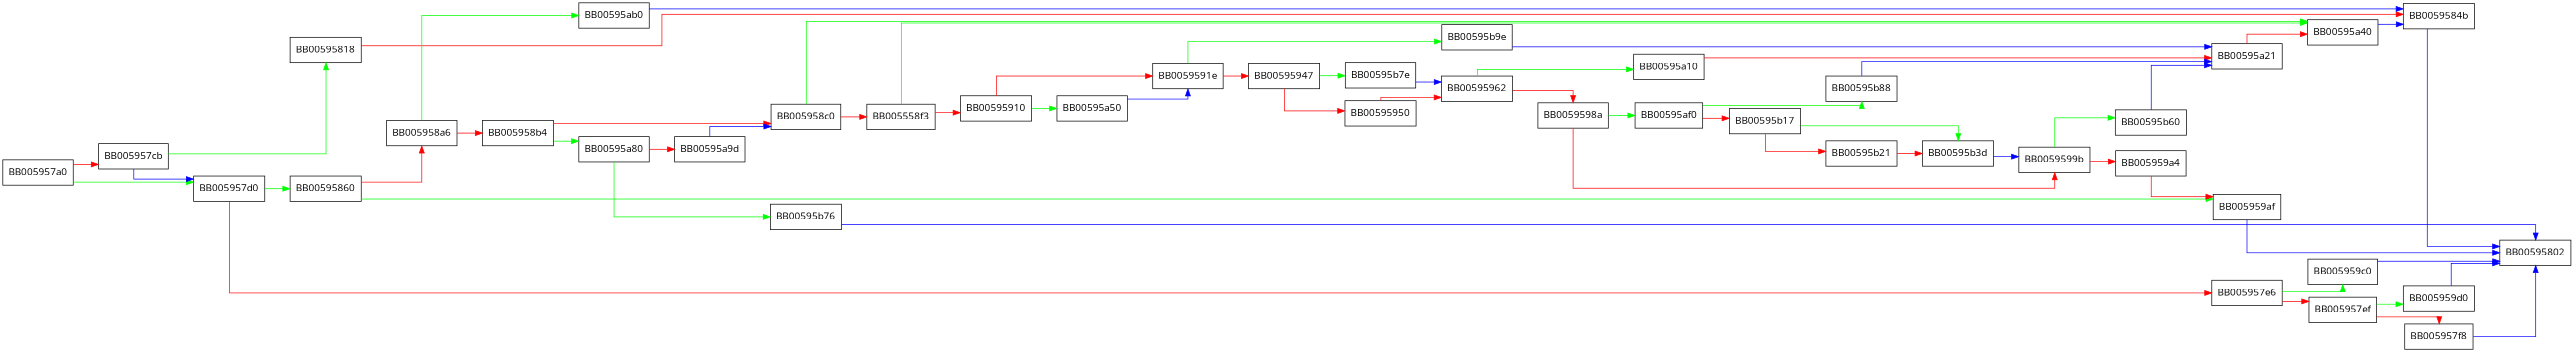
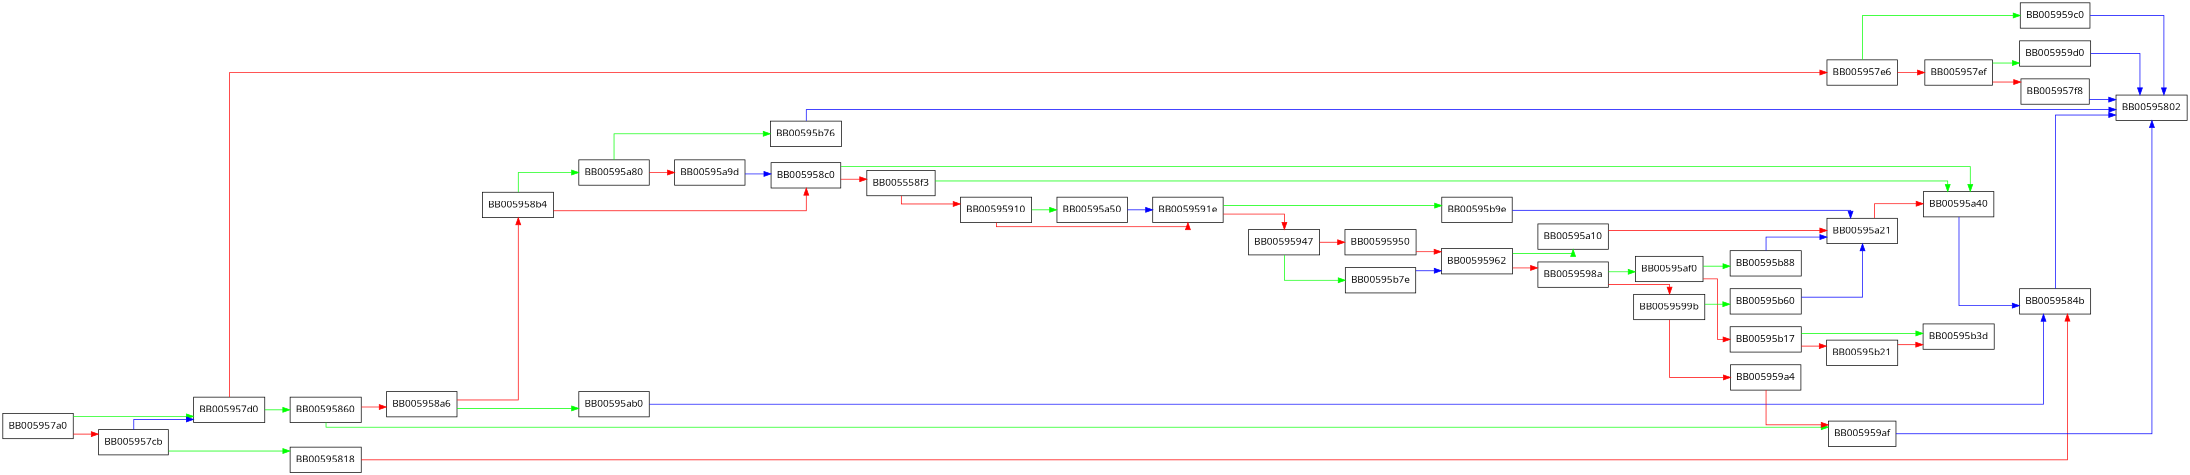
  digraph {
    fontname="Open Sans"
    rankdir=LR
    splines=ortho
    node [fontname="Open Sans" shape=box]
    edge [color=red fontname="Open Sans"]
    BB005957a0
    BB005957d0
    BB005957cb
    BB00595860
    BB005957e6
    BB00595818
    BB005959af
    BB005958a6
    BB005959c0
    BB005957ef
    BB0059584b
    BB00595802
    BB00595ab0
    BB005958b4
    BB005959d0
    BB005957f8
    BB00595a80
    BB005958c0
    BB00595b76
    BB00595a9d
    BB00595a40
    n22 [label=BB005558f3]
    BB00595910
    BB00595a50
    BB0059591e
    BB00595b9e
    BB00595947
    BB00595a21
    BB00595b7e
    BB00595950
    BB00595962
    BB00595a10
    BB0059598a
    BB00595af0
    BB0059599b
    BB00595b88
    BB00595b17
    BB00595b60
    BB005959a4
    BB00595b3d
    BB00595b21
    BB005957a0 -> BB005957d0 [color=green]
    BB005957a0 -> BB005957cb
    BB005957d0 -> BB00595860 [color=green]
    BB005957d0 -> BB005957e6
    BB005957cb -> BB005957d0 [color=blue]
    BB005957cb -> BB00595818 [color=green]
    BB00595860 -> BB005959af [color=green]
    BB00595860 -> BB005958a6
    BB005957e6 -> BB005959c0 [color=green]
    BB005957e6 -> BB005957ef
    BB00595818 -> BB0059584b
    BB005959af -> BB00595802 [color=blue]
    BB005958a6 -> BB00595ab0 [color=green]
    BB005958a6 -> BB005958b4
    BB005959c0 -> BB00595802 [color=blue]
    BB005957ef -> BB005959d0 [color=green]
    BB005957ef -> BB005957f8
    BB0059584b -> BB00595802 [color=blue]
    BB00595ab0 -> BB0059584b [color=blue]
    BB005958b4 -> BB00595a80 [color=green]
    BB005958b4 -> BB005958c0
    BB005959d0 -> BB00595802 [color=blue]
    BB005957f8 -> BB00595802 [color=blue]
    BB00595a80 -> BB00595b76 [color=green]
    BB00595a80 -> BB00595a9d
    BB005958c0 -> BB00595a40 [color=green]
    BB005958c0 -> n22
    BB00595b76 -> BB00595802 [color=blue]
    BB00595a9d -> BB005958c0 [color=blue]
    BB00595a40 -> BB0059584b [color=blue]
    n22 -> BB00595a40 [color=green]
    n22 -> BB00595910
    BB00595910 -> BB00595a50 [color=green]
    BB00595910 -> BB0059591e
    BB00595a50 -> BB0059591e [color=blue]
    BB0059591e -> BB00595b9e [color=green]
    BB0059591e -> BB00595947
    BB00595b9e -> BB00595a21 [color=blue]
    BB00595947 -> BB00595b7e [color=green]
    BB00595947 -> BB00595950
    BB00595a21 -> BB00595a40
    BB00595b7e -> BB00595962 [color=blue]
    BB00595950 -> BB00595962
    BB00595962 -> BB00595a10 [color=green]
    BB00595962 -> BB0059598a
    BB00595a10 -> BB00595a21
    BB0059598a -> BB00595af0 [color=green]
    BB0059598a -> BB0059599b
    BB00595af0 -> BB00595b88 [color=green]
    BB00595af0 -> BB00595b17
    BB0059599b -> BB00595b60 [color=green]
    BB0059599b -> BB005959a4
    BB00595b88 -> BB00595a21 [color=blue]
    BB00595b17 -> BB00595b3d [color=green]
    BB00595b17 -> BB00595b21
    BB00595b60 -> BB00595a21 [color=blue]
    BB005959a4 -> BB005959af
-   BB00595b3d -> BB0059599b [color=blue]
    BB00595b21 -> BB00595b3d
  }
